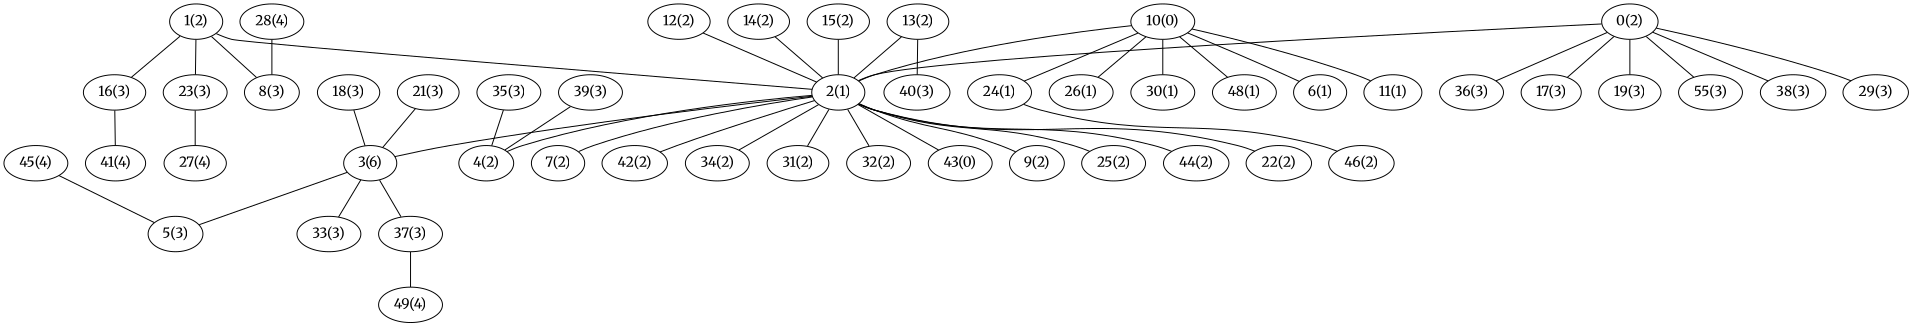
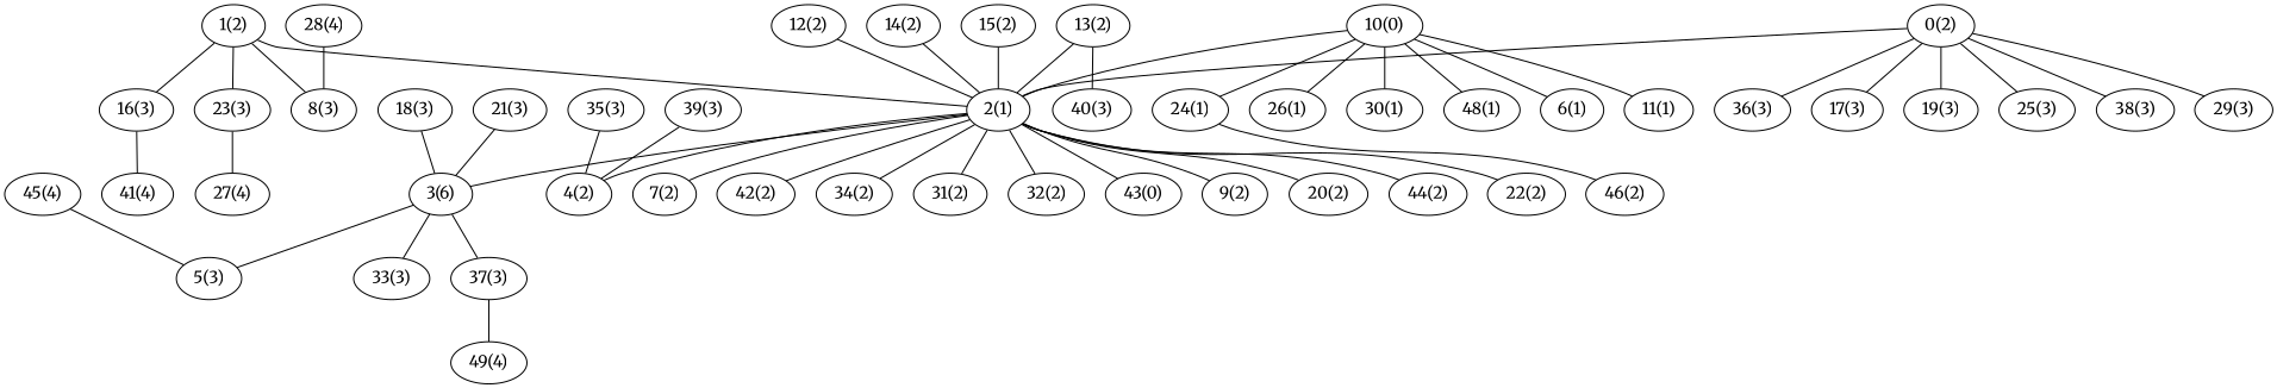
  graph {
    fontname=Merriweather
    node [fontname=Merriweather]
    edge [fontname=Merriweather weight=1]
-   n1 [label="55(3)"]
+   n1 [label="25(3)"]
    n2 [label="41(4)"]
    n3 [label="16(3)"]
    n4 [label="38(3)"]
    n5 [label="0(2)"]
    n6 [label="2(1)"]
    n7 [label="29(3)"]
    n8 [label="36(3)"]
    n9 [label="17(3)"]
    n10 [label="19(3)"]
    n11 [label="3(6)"]
    n12 [label="34(2)"]
    n13 [label="31(2)"]
    n14 [label="4(2)"]
    n15 [label="32(2)"]
    n16 [label="43(0)"]
    n17 [label="9(2)"]
-   n18 [label="25(2)"]
+   n18 [label="20(2)"]
    n19 [label="44(2)"]
    n20 [label="22(2)"]
    n21 [label="7(2)"]
    n22 [label="42(2)"]
    n23 [label="5(3)"]
    n24 [label="21(3)"]
    n25 [label="37(3)"]
    n26 [label="33(3)"]
    n27 [label="49(4)"]
    n28 [label="12(2)"]
    n29 [label="11(1)"]
    n30 [label="39(3)"]
    n31 [label="24(1)"]
    n32 [label="46(2)"]
    n33 [label="26(1)"]
    n34 [label="23(3)"]
    n35 [label="27(4)"]
    n36 [label="1(2)"]
    n37 [label="8(3)"]
    n38 [label="18(3)"]
    n39 [label="45(4)"]
    n40 [label="30(1)"]
    n41 [label="48(1)"]
    n42 [label="13(2)"]
    n43 [label="40(3)"]
    n44 [label="10(0)"]
    n45 [label="6(1)"]
    n46 [label="14(2)"]
    n47 [label="15(2)"]
    n48 [label="35(3)"]
    n49 [label="28(4)"]
    n3 -- n2
    n5 -- n1
    n5 -- n4
    n5 -- n6
    n5 -- n7
    n5 -- n8
    n5 -- n9
    n5 -- n10
    n6 -- n11
    n6 -- n12
    n6 -- n13
    n6 -- n14
    n6 -- n15
    n6 -- n16
    n6 -- n17
    n6 -- n18
    n6 -- n19
    n6 -- n20
    n6 -- n21
    n6 -- n22
    n11 -- n23
    n11 -- n25
    n11 -- n26
    n24 -- n11
    n25 -- n27
    n28 -- n6
    n30 -- n14
    n31 -- n32
    n34 -- n35
    n36 -- n3
    n36 -- n6
    n36 -- n34
    n36 -- n37
    n38 -- n11
    n39 -- n23
    n42 -- n6
    n42 -- n43
    n44 -- n6
    n44 -- n29
    n44 -- n31
    n44 -- n33
    n44 -- n40
    n44 -- n41
    n44 -- n45
    n46 -- n6
    n47 -- n6
    n48 -- n14
    n49 -- n37
  }
